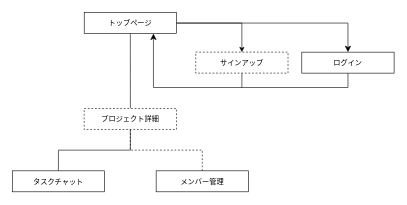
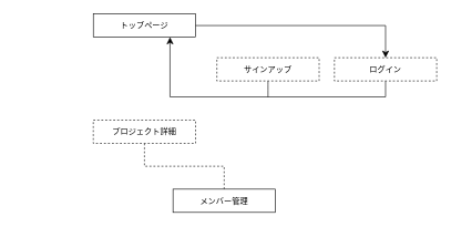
  <mxCell id="0" />
  <mxCell id="1" parent="0" />
- <mxCell id="2" style="edgeStyle=none;curved=1;rounded=0;orthogonalLoop=1;jettySize=auto;html=1;exitX=0.5;exitY=1;exitDx=0;exitDy=0;entryX=0.5;entryY=0;entryDx=0;entryDy=0;fontSize=12;startSize=8;endSize=8;endArrow=none;startFill=0;endFill=1;" edge="1" parent="1" source="3" target="10"><mxGeometry relative="1" as="geometry" /></mxCell>
  <mxCell id="3" value="&lt;div&gt;&lt;span style=&quot;background-color: transparent; color: light-dark(rgb(0, 0, 0), rgb(255, 255, 255));&quot;&gt;トップページ&lt;/span&gt;&lt;/div&gt;" style="rounded=0;whiteSpace=wrap;html=1;" vertex="1" parent="1"><mxGeometry x="140" y="20" width="154" height="35" as="geometry" /></mxCell>
  <mxCell id="4" style="edgeStyle=none;curved=1;rounded=0;orthogonalLoop=1;jettySize=auto;html=1;fontSize=12;startSize=8;endSize=8;endArrow=none;startFill=0;" edge="1" parent="1" source="5"><mxGeometry relative="1" as="geometry"><mxPoint x="403" y="145.24" as="targetPoint" /></mxGeometry></mxCell>
  <mxCell id="5" value="サインアップ" style="rounded=0;whiteSpace=wrap;html=1;dashed=1;" vertex="1" parent="1"><mxGeometry x="326" y="86" width="154" height="35" as="geometry" /></mxCell>
  <mxCell id="6" style="edgeStyle=orthogonalEdgeStyle;rounded=0;orthogonalLoop=1;jettySize=auto;html=1;entryX=0.75;entryY=1;entryDx=0;entryDy=0;fontSize=12;startSize=8;endSize=8;endArrow=classic;startFill=0;endFill=1;" edge="1" parent="1" source="7" target="3"><mxGeometry relative="1" as="geometry"><Array as="points"><mxPoint x="580" y="145" /><mxPoint x="255" y="145" /></Array></mxGeometry></mxCell>
- <mxCell id="7" value="ログイン" style="rounded=0;whiteSpace=wrap;html=1;" vertex="1" parent="1"><mxGeometry x="503" y="86" width="154" height="35" as="geometry" /></mxCell>
- <mxCell id="8" style="edgeStyle=orthogonalEdgeStyle;rounded=0;orthogonalLoop=1;jettySize=auto;html=1;entryX=0.5;entryY=0;entryDx=0;entryDy=0;fontSize=12;startSize=8;endSize=8;endArrow=none;startFill=0;" edge="1" parent="1" source="10" target="14"><mxGeometry relative="1" as="geometry" /></mxCell>
+ <mxCell id="7" value="ログイン" style="rounded=0;whiteSpace=wrap;html=1;dashed=1;" vertex="1" parent="1"><mxGeometry x="503" y="86" width="154" height="35" as="geometry" /></mxCell>
  <mxCell id="9" style="edgeStyle=orthogonalEdgeStyle;rounded=0;orthogonalLoop=1;jettySize=auto;html=1;entryX=0.5;entryY=0;entryDx=0;entryDy=0;fontSize=12;startSize=8;endSize=8;endArrow=none;startFill=0;dashed=1;" edge="1" parent="1" source="10" target="13"><mxGeometry relative="1" as="geometry" /></mxCell>
  <mxCell id="10" value="&lt;div&gt;プロジェクト詳細&lt;/div&gt;" style="rounded=0;whiteSpace=wrap;html=1;dashed=1;" vertex="1" parent="1"><mxGeometry x="140" y="180" width="154" height="35" as="geometry" /></mxCell>
- <mxCell id="11" style="edgeStyle=orthogonalEdgeStyle;rounded=0;orthogonalLoop=1;jettySize=auto;html=1;entryX=0.5;entryY=0;entryDx=0;entryDy=0;fontSize=12;strokeColor=default;endArrow=classic;startFill=0;endFill=1;" edge="1" parent="1" source="3" target="5"><mxGeometry relative="1" as="geometry" /></mxCell>
  <mxCell id="12" style="edgeStyle=orthogonalEdgeStyle;rounded=0;orthogonalLoop=1;jettySize=auto;html=1;fontSize=12;startSize=8;endSize=8;endArrow=classic;startFill=0;endFill=1;" edge="1" parent="1" source="3" target="7"><mxGeometry relative="1" as="geometry" /></mxCell>
  <mxCell id="13" value="メンバー管理" style="rounded=0;whiteSpace=wrap;html=1;" vertex="1" parent="1"><mxGeometry x="260" y="284" width="154" height="35" as="geometry" /></mxCell>
- <mxCell id="14" value="タスクチャット" style="rounded=0;whiteSpace=wrap;html=1;" vertex="1" parent="1"><mxGeometry x="20" y="284" width="154" height="35" as="geometry" /></mxCell>
